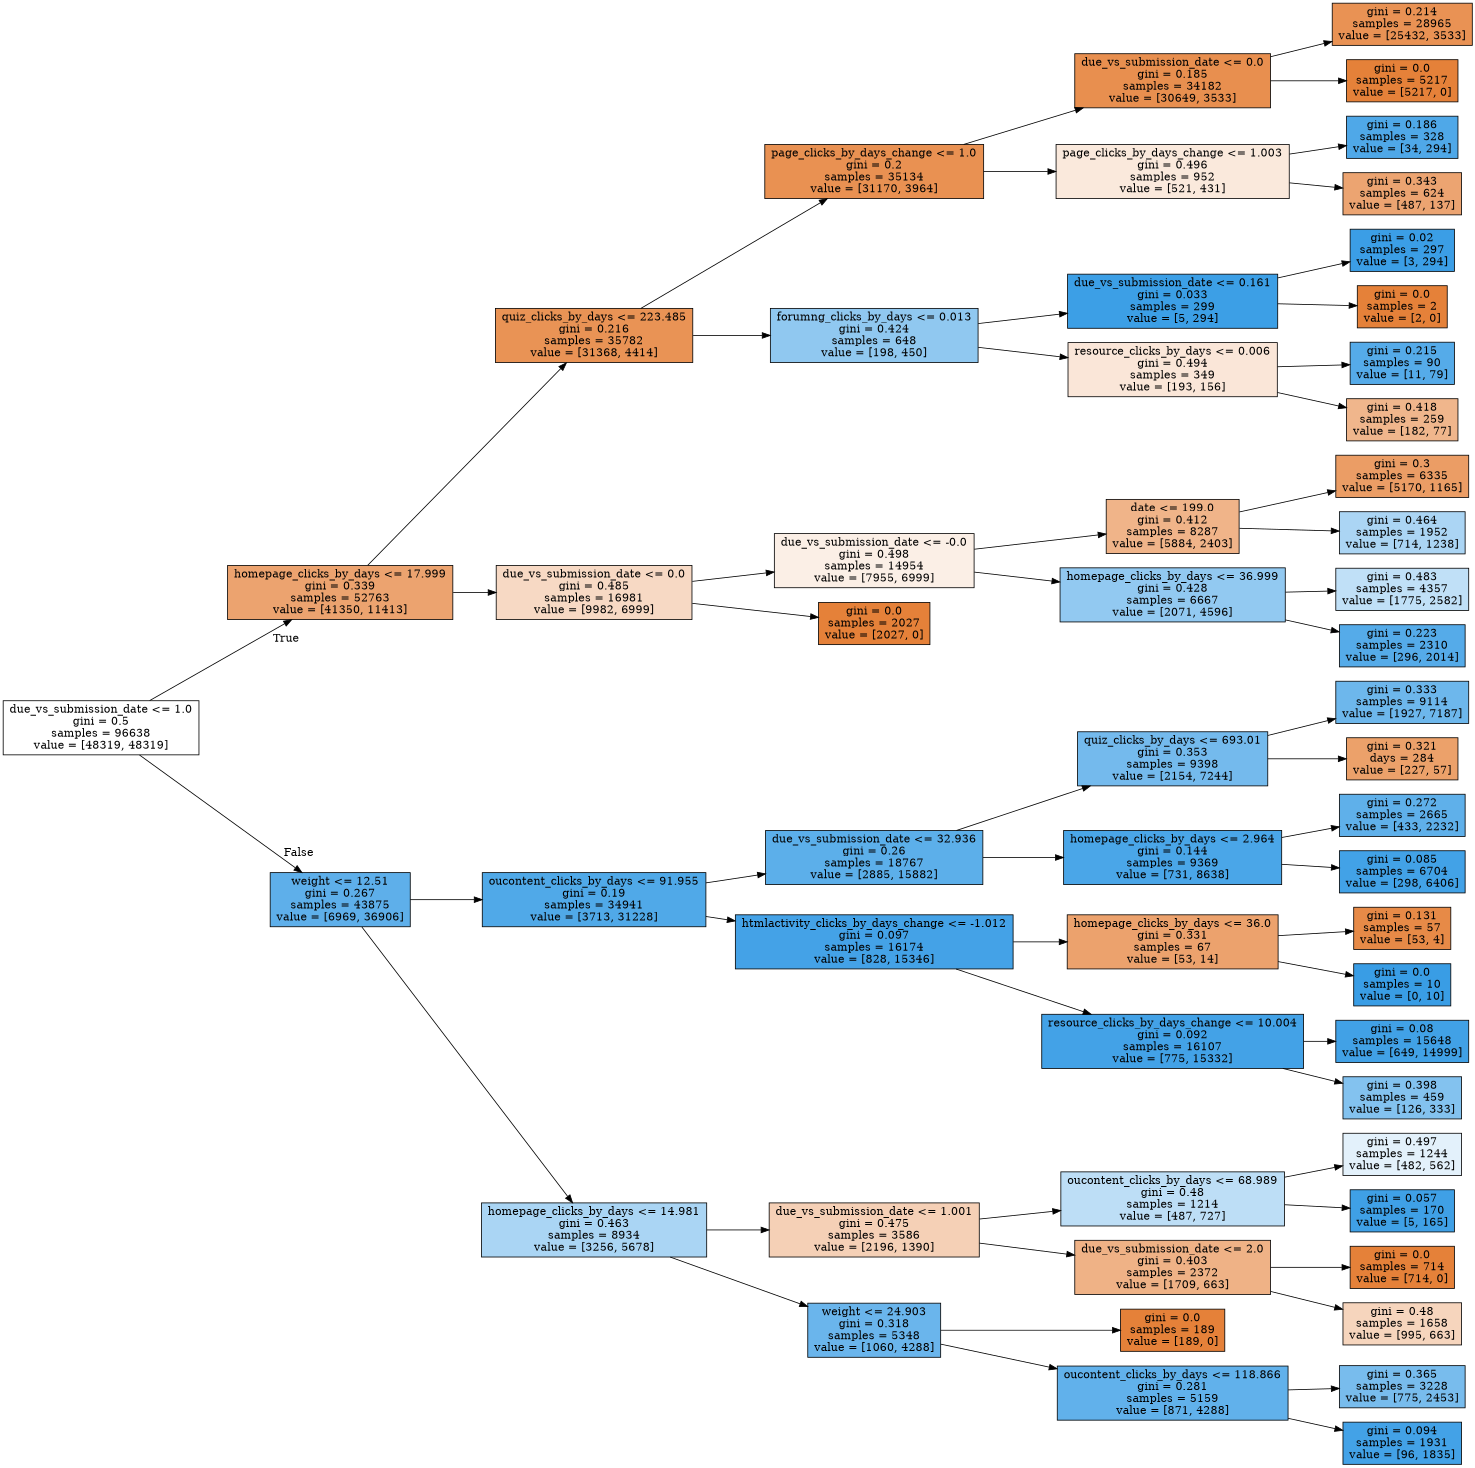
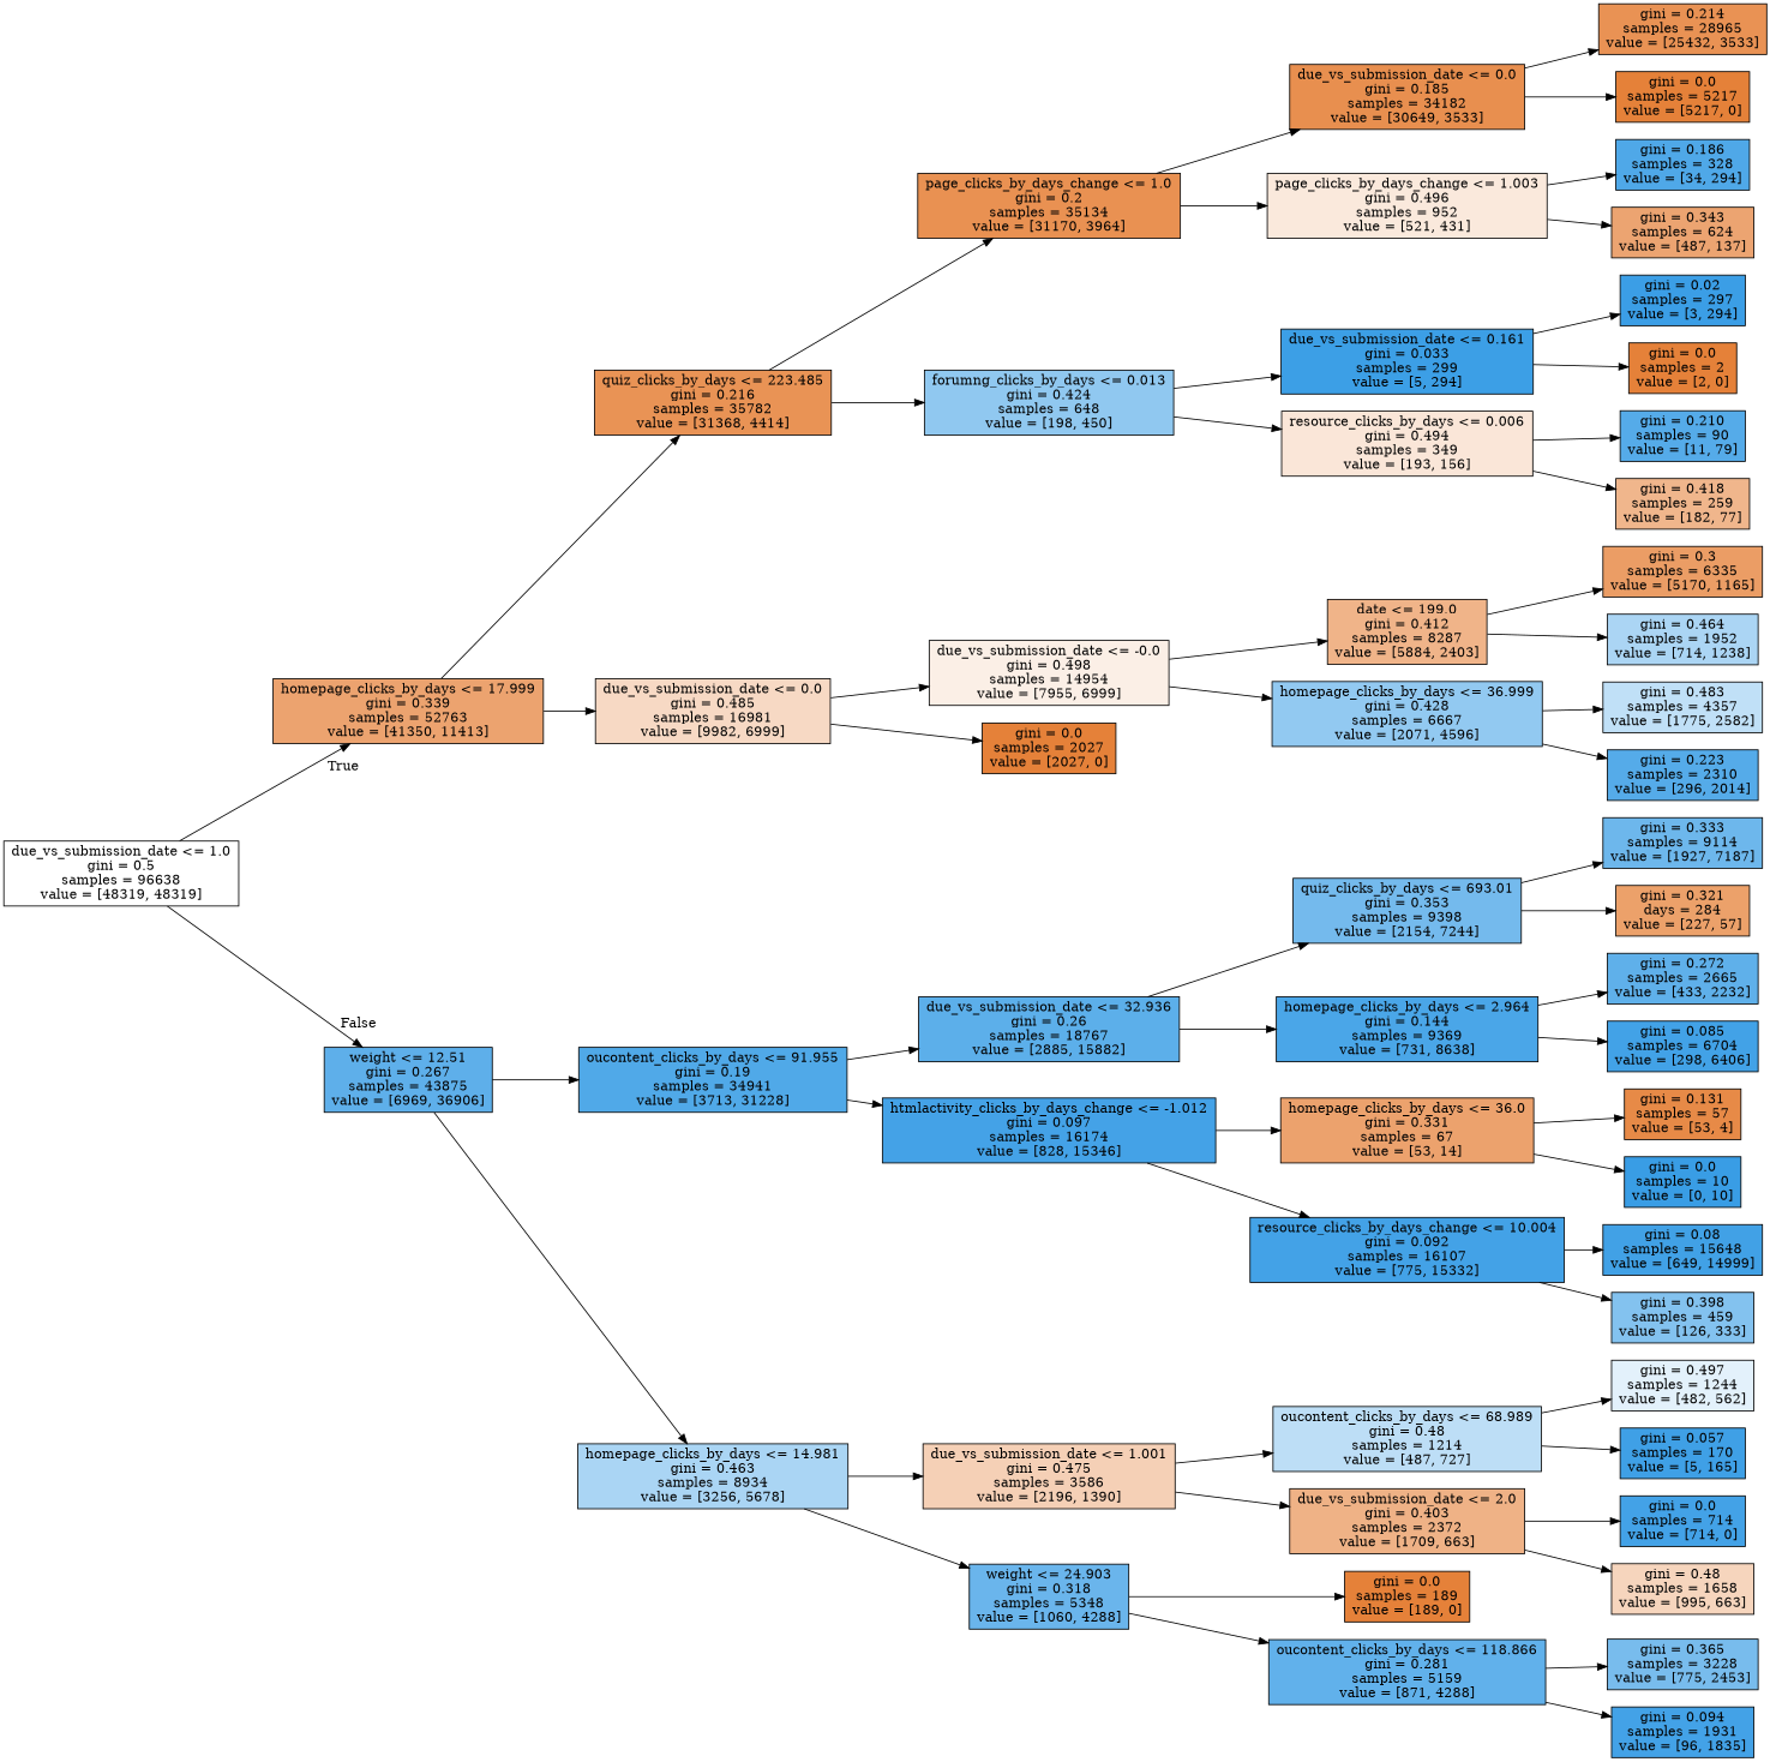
  digraph {
    rankdir=LR
    node [color=black fillcolor="#e58139ff" shape=box style=filled]
    n1 [fillcolor="#e5813900" label="due_vs_submission_date <= 1.0\ngini = 0.5\nsamples = 96638\nvalue = [48319, 48319]"]
    n2 [fillcolor="#e58139b9" label="homepage_clicks_by_days <= 17.999\ngini = 0.339\nsamples = 52763\nvalue = [41350, 11413]"]
    n3 [fillcolor="#399de5cf" label="weight <= 12.51\ngini = 0.267\nsamples = 43875\nvalue = [6969, 36906]"]
    n4 [fillcolor="#e58139db" label="quiz_clicks_by_days <= 223.485\ngini = 0.216\nsamples = 35782\nvalue = [31368, 4414]"]
    n5 [fillcolor="#e581394c" label="due_vs_submission_date <= 0.0\ngini = 0.485\nsamples = 16981\nvalue = [9982, 6999]"]
    n6 [fillcolor="#399de5e1" label="oucontent_clicks_by_days <= 91.955\ngini = 0.19\nsamples = 34941\nvalue = [3713, 31228]"]
    n7 [fillcolor="#399de56d" label="homepage_clicks_by_days <= 14.981\ngini = 0.463\nsamples = 8934\nvalue = [3256, 5678]"]
    n8 [fillcolor="#e58139df" label="page_clicks_by_days_change <= 1.0\ngini = 0.2\nsamples = 35134\nvalue = [31170, 3964]"]
    n9 [fillcolor="#399de58f" label="forumng_clicks_by_days <= 0.013\ngini = 0.424\nsamples = 648\nvalue = [198, 450]"]
    n10 [fillcolor="#e581391f" label="due_vs_submission_date <= -0.0\ngini = 0.498\nsamples = 14954\nvalue = [7955, 6999]"]
    n11 [label="gini = 0.0\nsamples = 2027\nvalue = [2027, 0]"]
    n12 [fillcolor="#e58139e2" label="due_vs_submission_date <= 0.0\ngini = 0.185\nsamples = 34182\nvalue = [30649, 3533]"]
    n13 [fillcolor="#e581392c" label="page_clicks_by_days_change <= 1.003\ngini = 0.496\nsamples = 952\nvalue = [521, 431]"]
    n14 [fillcolor="#399de5fb" label="due_vs_submission_date <= 0.161\ngini = 0.033\nsamples = 299\nvalue = [5, 294]"]
    n15 [fillcolor="#e5813931" label="resource_clicks_by_days <= 0.006\ngini = 0.494\nsamples = 349\nvalue = [193, 156]"]
    n16 [fillcolor="#e58139dc" label="gini = 0.214\nsamples = 28965\nvalue = [25432, 3533]"]
    n17 [label="gini = 0.0\nsamples = 5217\nvalue = [5217, 0]"]
    n18 [fillcolor="#399de5e2" label="gini = 0.186\nsamples = 328\nvalue = [34, 294]"]
    n19 [fillcolor="#e58139b7" label="gini = 0.343\nsamples = 624\nvalue = [487, 137]"]
    n20 [fillcolor="#399de5fc" label="gini = 0.02\nsamples = 297\nvalue = [3, 294]"]
    n21 [label="gini = 0.0\nsamples = 2\nvalue = [2, 0]"]
-   n22 [fillcolor="#399de5db" label="gini = 0.215\nsamples = 90\nvalue = [11, 79]"]
+   n22 [fillcolor="#399de5db" label="gini = 0.210\nsamples = 90\nvalue = [11, 79]"]
    n23 [fillcolor="#e5813993" label="gini = 0.418\nsamples = 259\nvalue = [182, 77]"]
    n24 [fillcolor="#e5813997" label="date <= 199.0\ngini = 0.412\nsamples = 8287\nvalue = [5884, 2403]"]
    n25 [fillcolor="#399de58c" label="homepage_clicks_by_days <= 36.999\ngini = 0.428\nsamples = 6667\nvalue = [2071, 4596]"]
    n26 [fillcolor="#e58139c6" label="gini = 0.3\nsamples = 6335\nvalue = [5170, 1165]"]
    n27 [fillcolor="#399de56c" label="gini = 0.464\nsamples = 1952\nvalue = [714, 1238]"]
    n28 [fillcolor="#399de550" label="gini = 0.483\nsamples = 4357\nvalue = [1775, 2582]"]
    n29 [fillcolor="#399de5da" label="gini = 0.223\nsamples = 2310\nvalue = [296, 2014]"]
    n30 [fillcolor="#399de5d1" label="due_vs_submission_date <= 32.936\ngini = 0.26\nsamples = 18767\nvalue = [2885, 15882]"]
    n31 [fillcolor="#399de5f1" label="htmlactivity_clicks_by_days_change <= -1.012\ngini = 0.097\nsamples = 16174\nvalue = [828, 15346]"]
    n32 [fillcolor="#e581395e" label="due_vs_submission_date <= 1.001\ngini = 0.475\nsamples = 3586\nvalue = [2196, 1390]"]
    n33 [fillcolor="#399de5c0" label="weight <= 24.903\ngini = 0.318\nsamples = 5348\nvalue = [1060, 4288]"]
    n34 [fillcolor="#399de5b3" label="quiz_clicks_by_days <= 693.01\ngini = 0.353\nsamples = 9398\nvalue = [2154, 7244]"]
    n35 [fillcolor="#399de5e9" label="homepage_clicks_by_days <= 2.964\ngini = 0.144\nsamples = 9369\nvalue = [731, 8638]"]
    n36 [fillcolor="#e58139bc" label="homepage_clicks_by_days <= 36.0\ngini = 0.331\nsamples = 67\nvalue = [53, 14]"]
    n37 [fillcolor="#399de5f2" label="resource_clicks_by_days_change <= 10.004\ngini = 0.092\nsamples = 16107\nvalue = [775, 15332]"]
    n38 [fillcolor="#399de5bb" label="gini = 0.333\nsamples = 9114\nvalue = [1927, 7187]"]
    n39 [fillcolor="#e58139bf" label="gini = 0.321\ndays = 284\nvalue = [227, 57]"]
    n40 [fillcolor="#399de5ce" label="gini = 0.272\nsamples = 2665\nvalue = [433, 2232]"]
    n41 [fillcolor="#399de5f3" label="gini = 0.085\nsamples = 6704\nvalue = [298, 6406]"]
    n42 [fillcolor="#e58139ec" label="gini = 0.131\nsamples = 57\nvalue = [53, 4]"]
    n43 [fillcolor="#399de5ff" label="gini = 0.0\nsamples = 10\nvalue = [0, 10]"]
    n44 [fillcolor="#399de5f4" label="gini = 0.08\nsamples = 15648\nvalue = [649, 14999]"]
    n45 [fillcolor="#399de59f" label="gini = 0.398\nsamples = 459\nvalue = [126, 333]"]
    n46 [fillcolor="#399de554" label="oucontent_clicks_by_days <= 68.989\ngini = 0.48\nsamples = 1214\nvalue = [487, 727]"]
    n47 [fillcolor="#e581399c" label="due_vs_submission_date <= 2.0\ngini = 0.403\nsamples = 2372\nvalue = [1709, 663]"]
    n48 [label="gini = 0.0\nsamples = 189\nvalue = [189, 0]"]
    n49 [fillcolor="#399de5cb" label="oucontent_clicks_by_days <= 118.866\ngini = 0.281\nsamples = 5159\nvalue = [871, 4288]"]
    n50 [fillcolor="#399de524" label="gini = 0.497\nsamples = 1244\nvalue = [482, 562]"]
    n51 [fillcolor="#399de5f7" label="gini = 0.057\nsamples = 170\nvalue = [5, 165]"]
-   n52 [label="gini = 0.0\nsamples = 714\nvalue = [714, 0]"]
+   n52 [fillcolor="#399de5f2" label="gini = 0.0\nsamples = 714\nvalue = [714, 0]"]
    n53 [fillcolor="#e5813955" label="gini = 0.48\nsamples = 1658\nvalue = [995, 663]"]
    n54 [fillcolor="#399de5ae" label="gini = 0.365\nsamples = 3228\nvalue = [775, 2453]"]
    n55 [fillcolor="#399de5f2" label="gini = 0.094\nsamples = 1931\nvalue = [96, 1835]"]
    n1 -> n2 [headlabel=True labelangle=45 labeldistance=2.5]
    n1 -> n3 [headlabel=False labelangle=-45 labeldistance=2.5]
    n2 -> n4
    n2 -> n5
    n3 -> n6
    n3 -> n7
    n4 -> n8
    n4 -> n9
    n5 -> n10
    n5 -> n11
    n6 -> n30
    n6 -> n31
    n7 -> n32
    n7 -> n33
    n8 -> n12
    n8 -> n13
    n9 -> n14
    n9 -> n15
    n10 -> n24
    n10 -> n25
    n12 -> n16
    n12 -> n17
    n13 -> n18
    n13 -> n19
    n14 -> n20
    n14 -> n21
    n15 -> n22
    n15 -> n23
    n24 -> n26
    n24 -> n27
    n25 -> n28
    n25 -> n29
    n30 -> n34
    n30 -> n35
    n31 -> n36
    n31 -> n37
    n32 -> n46
    n32 -> n47
    n33 -> n48
    n33 -> n49
    n34 -> n38
    n34 -> n39
    n35 -> n40
    n35 -> n41
    n36 -> n42
    n36 -> n43
    n37 -> n44
    n37 -> n45
    n46 -> n50
    n46 -> n51
    n47 -> n52
    n47 -> n53
    n49 -> n54
    n49 -> n55
  }
